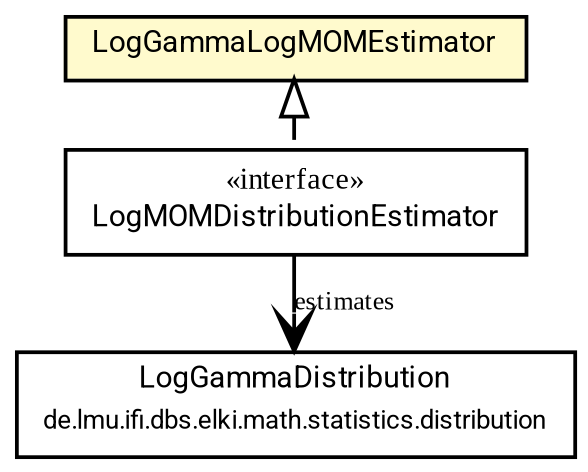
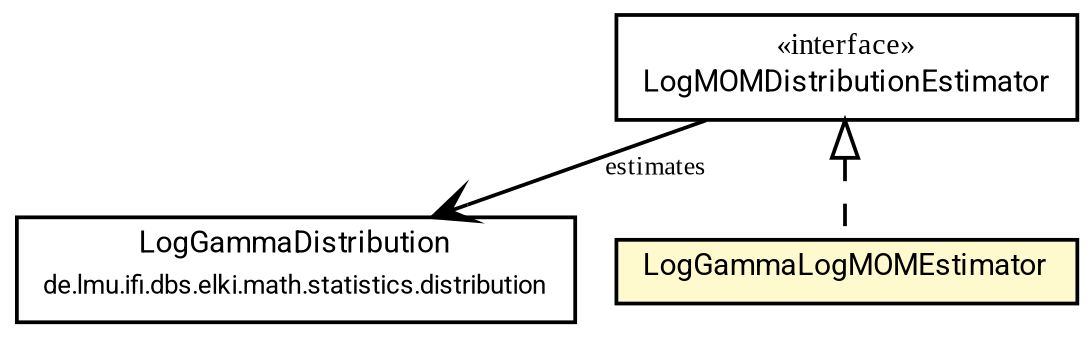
  digraph {
    fontname="Liberation Serif"
    nodesep=0.15
    rankdir=TB
    ranksep=0.25
    node [fontcolor=black fontname="Liberation Serif" fontsize=8 margin=0 shape=plaintext]
    edge [color=black fontname="Liberation Serif" fontsize=7 labelfontname=Roboto labelfontsize=7]
    n1 [height=0 label=<<table title="de.lmu.ifi.dbs.elki.math.statistics.distribution.LogGammaDistribution" border="0" cellborder="1" cellspacing="0" cellpadding="2" href="../LogGammaDistribution.html" target="_parent"> 		<tr><td><table border="0" cellspacing="0" cellpadding="1"> 		<tr><td align="center" balign="center"> <font face="Roboto">LogGammaDistribution</font> </td></tr> 		<tr><td align="center" balign="center"> <font face="Roboto" point-size="7.0">de.lmu.ifi.dbs.elki.math.statistics.distribution</font> </td></tr> 		</table></td></tr> 		</table>> width=0]
    n2 [height=0 label=<<table title="de.lmu.ifi.dbs.elki.math.statistics.distribution.estimator.LogMOMDistributionEstimator" border="0" cellborder="1" cellspacing="0" cellpadding="2" href="LogMOMDistributionEstimator.html" target="_parent"> 		<tr><td><table border="0" cellspacing="0" cellpadding="1"> 		<tr><td align="center" balign="center"> &#171;interface&#187; </td></tr> 		<tr><td align="center" balign="center"> <font face="Roboto">LogMOMDistributionEstimator</font> </td></tr> 		</table></td></tr> 		</table>> width=0]
    n3 [height=0 label=<<table title="de.lmu.ifi.dbs.elki.math.statistics.distribution.estimator.LogGammaLogMOMEstimator" border="0" cellborder="1" cellspacing="0" cellpadding="2" bgcolor="lemonChiffon" href="LogGammaLogMOMEstimator.html" target="_parent"> 		<tr><td><table border="0" cellspacing="0" cellpadding="1"> 		<tr><td align="center" balign="center"> <font face="Roboto">LogGammaLogMOMEstimator</font> </td></tr> 		</table></td></tr> 		</table>> width=0]
    n2 -> n1 [arrowhead=open label=estimates weight=1]
-   n3 -> n2 [arrowtail=empty dir=back style=dashed weight=9]
+   n2 -> n3 [arrowtail=empty dir=back style=dashed weight=9]
  }
